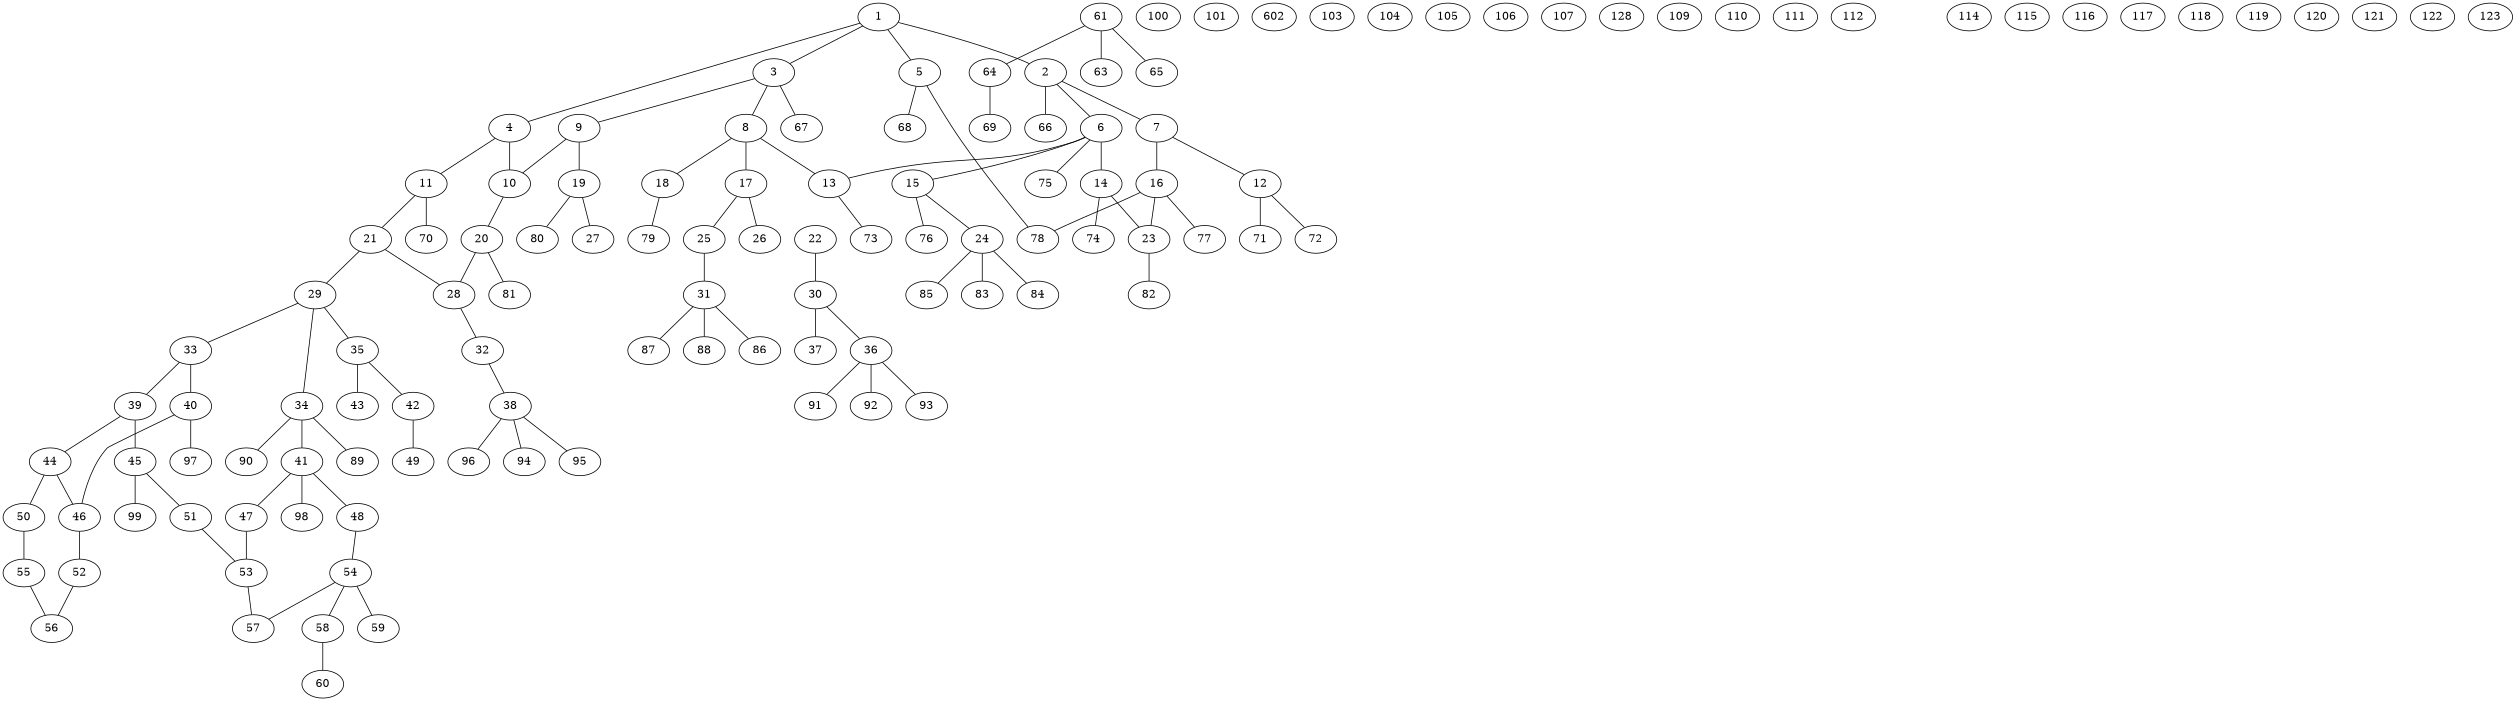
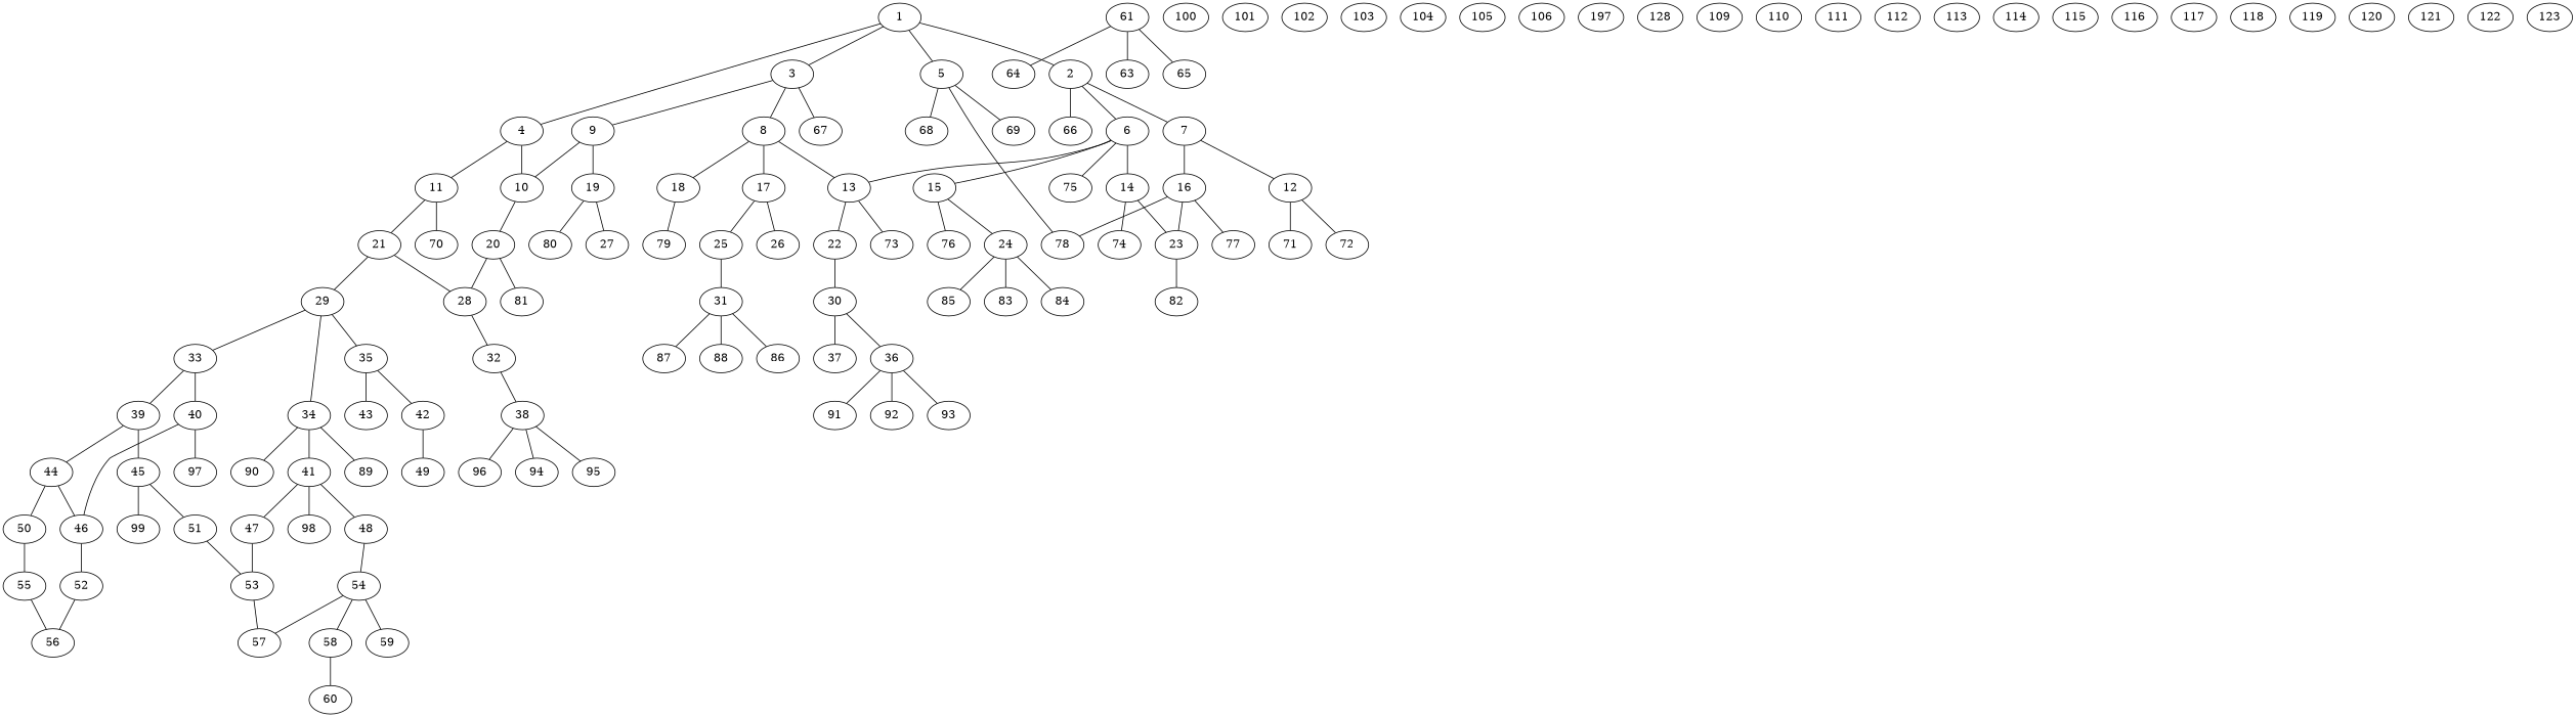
  graph {
    node [chem=H]
    edge [valence=1]
    1 [chem=C]
    2 [chem=C]
    3 [chem=C]
    4 [chem=C]
    5 [chem=C]
    6 [chem=C]
    7 [chem=N]
    66
    8 [chem=C]
    9 [chem=N]
    67
    10 [chem=C]
    11 [chem=C]
    68
    69
    78
    13 [chem=C]
    14 [chem=C]
    15 [chem=C]
    75
    12 [chem=C]
    16 [chem=C]
    17 [chem=C]
    18 [chem=O]
    19 [chem=C]
    20 [chem=C]
    21 [chem=C]
    70
    71
    72
    22 [chem=O]
    73
    23 [chem=C]
    74
    24 [chem=C]
    76
    77
    25 [chem=O]
    26 [chem=O]
    79
    27 [chem=O]
    80
    28 [chem=C]
    81
    29 [chem=C]
    30 [chem=C]
    82
    83
    84
    85
    31 [chem=C]
    32 [chem=O]
    33 [chem=C]
    34 [chem=C]
    35 [chem=C]
    36 [chem=C]
    37 [chem=O]
    86
    87
    88
    38 [chem=C]
    39 [chem=C]
    40 [chem=N]
    41 [chem=C]
    89
    90
    42 [chem=O]
    43 [chem=O]
    91
    92
    93
    94
    95
    96
    44 [chem=C]
    45 [chem=C]
    46 [chem=C]
    97
    47 [chem=C]
    48 [chem=C]
    98
    49 [chem=C]
    50 [chem=C]
    51 [chem=C]
    99
    52 [chem=C]
    53 [chem=N]
    54 [chem=C]
    55 [chem=C]
    56 [chem=C]
    57 [chem=C]
    58 [chem=C]
    59 [chem=O]
    60 [chem=C]
    61 [chem=S]
    63 [chem=O]
    64 [chem=O]
    65 [chem=O]
    100
    101
-   102 [label=602]
+   102
    103
    104
    105
    106
-   107
+   107 [label=197]
    n107 [label=128]
    109
    110
    111
    112
+   113
    114
    115
    116
    117
    118
    119
    120
    121
    122
    123
    1 -- 2
    1 -- 3
    1 -- 4
    1 -- 5
    2 -- 6
    2 -- 7
    2 -- 66
    3 -- 8
    3 -- 9
    3 -- 67
    4 -- 10 [valence=2]
    4 -- 11
    5 -- 68
-   64 -- 69
+   5 -- 69
    5 -- 78
    6 -- 13
    6 -- 14
    6 -- 15
    6 -- 75
    7 -- 12
    7 -- 16
    8 -- 13
    8 -- 17
    8 -- 18
    9 -- 10
    9 -- 19
    10 -- 20
    11 -- 21 [valence=2]
    11 -- 70
+   13 -- 22
    13 -- 73
    14 -- 23 [valence=2]
    14 -- 74
    15 -- 24
    15 -- 76
    12 -- 71
    12 -- 72
    16 -- 78
    16 -- 23
    16 -- 77
    17 -- 25
    17 -- 26 [valence=2]
    18 -- 79
    19 -- 27 [valence=2]
    19 -- 80
    20 -- 28 [valence=2]
    20 -- 81
    21 -- 28
    21 -- 29
    22 -- 30
    23 -- 82
    24 -- 83
    24 -- 84
    24 -- 85
    25 -- 31
    28 -- 32
    29 -- 33
    29 -- 34
    29 -- 35
    30 -- 36
    30 -- 37 [valence=2]
    31 -- 86
    31 -- 87
    31 -- 88
    32 -- 38
    33 -- 39 [valence=2]
    33 -- 40
    34 -- 41
    34 -- 89
    34 -- 90
    35 -- 42
    35 -- 43 [valence=2]
    36 -- 91
    36 -- 92
    36 -- 93
    38 -- 94
    38 -- 95
    38 -- 96
    39 -- 44
    39 -- 45
    40 -- 46
    40 -- 97
    41 -- 47
    41 -- 48
    41 -- 98
    42 -- 49
    44 -- 46 [valence=2]
    44 -- 50
    45 -- 51
    45 -- 99
    46 -- 52
    47 -- 53
    48 -- 54
    50 -- 55 [valence=2]
    51 -- 53
    52 -- 56 [valence=2]
    53 -- 57
    54 -- 57
    54 -- 58
    54 -- 59
    55 -- 56
    58 -- 60
    61 -- 63
    61 -- 64 [valence=2]
    61 -- 65 [valence=2]
  }
